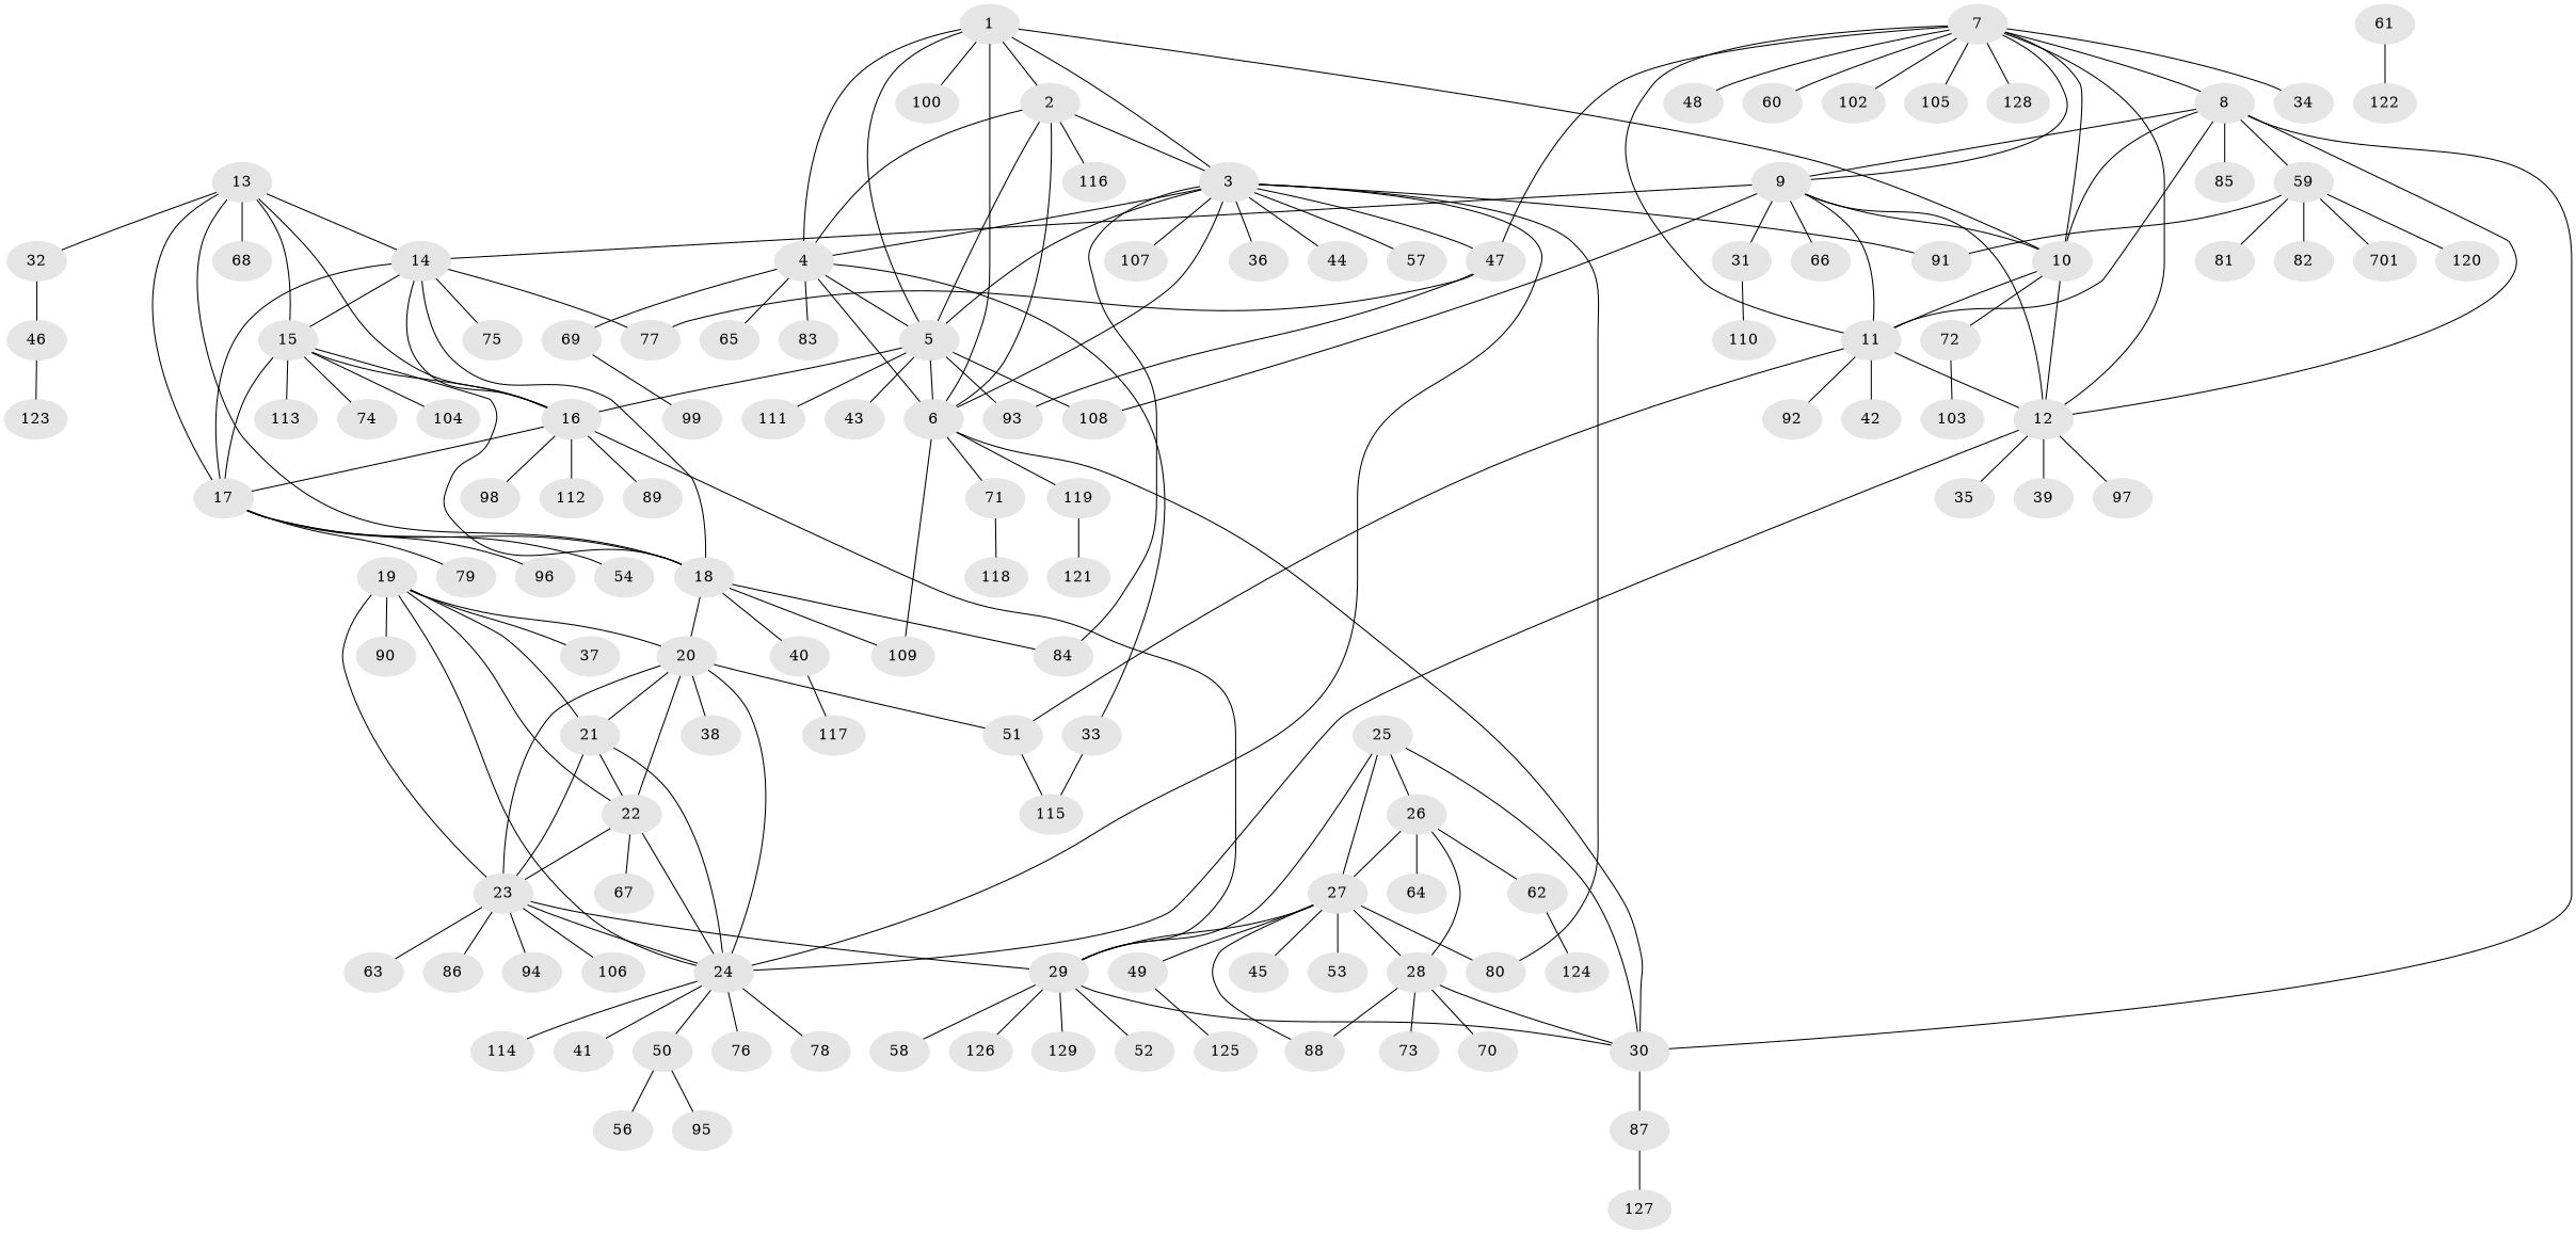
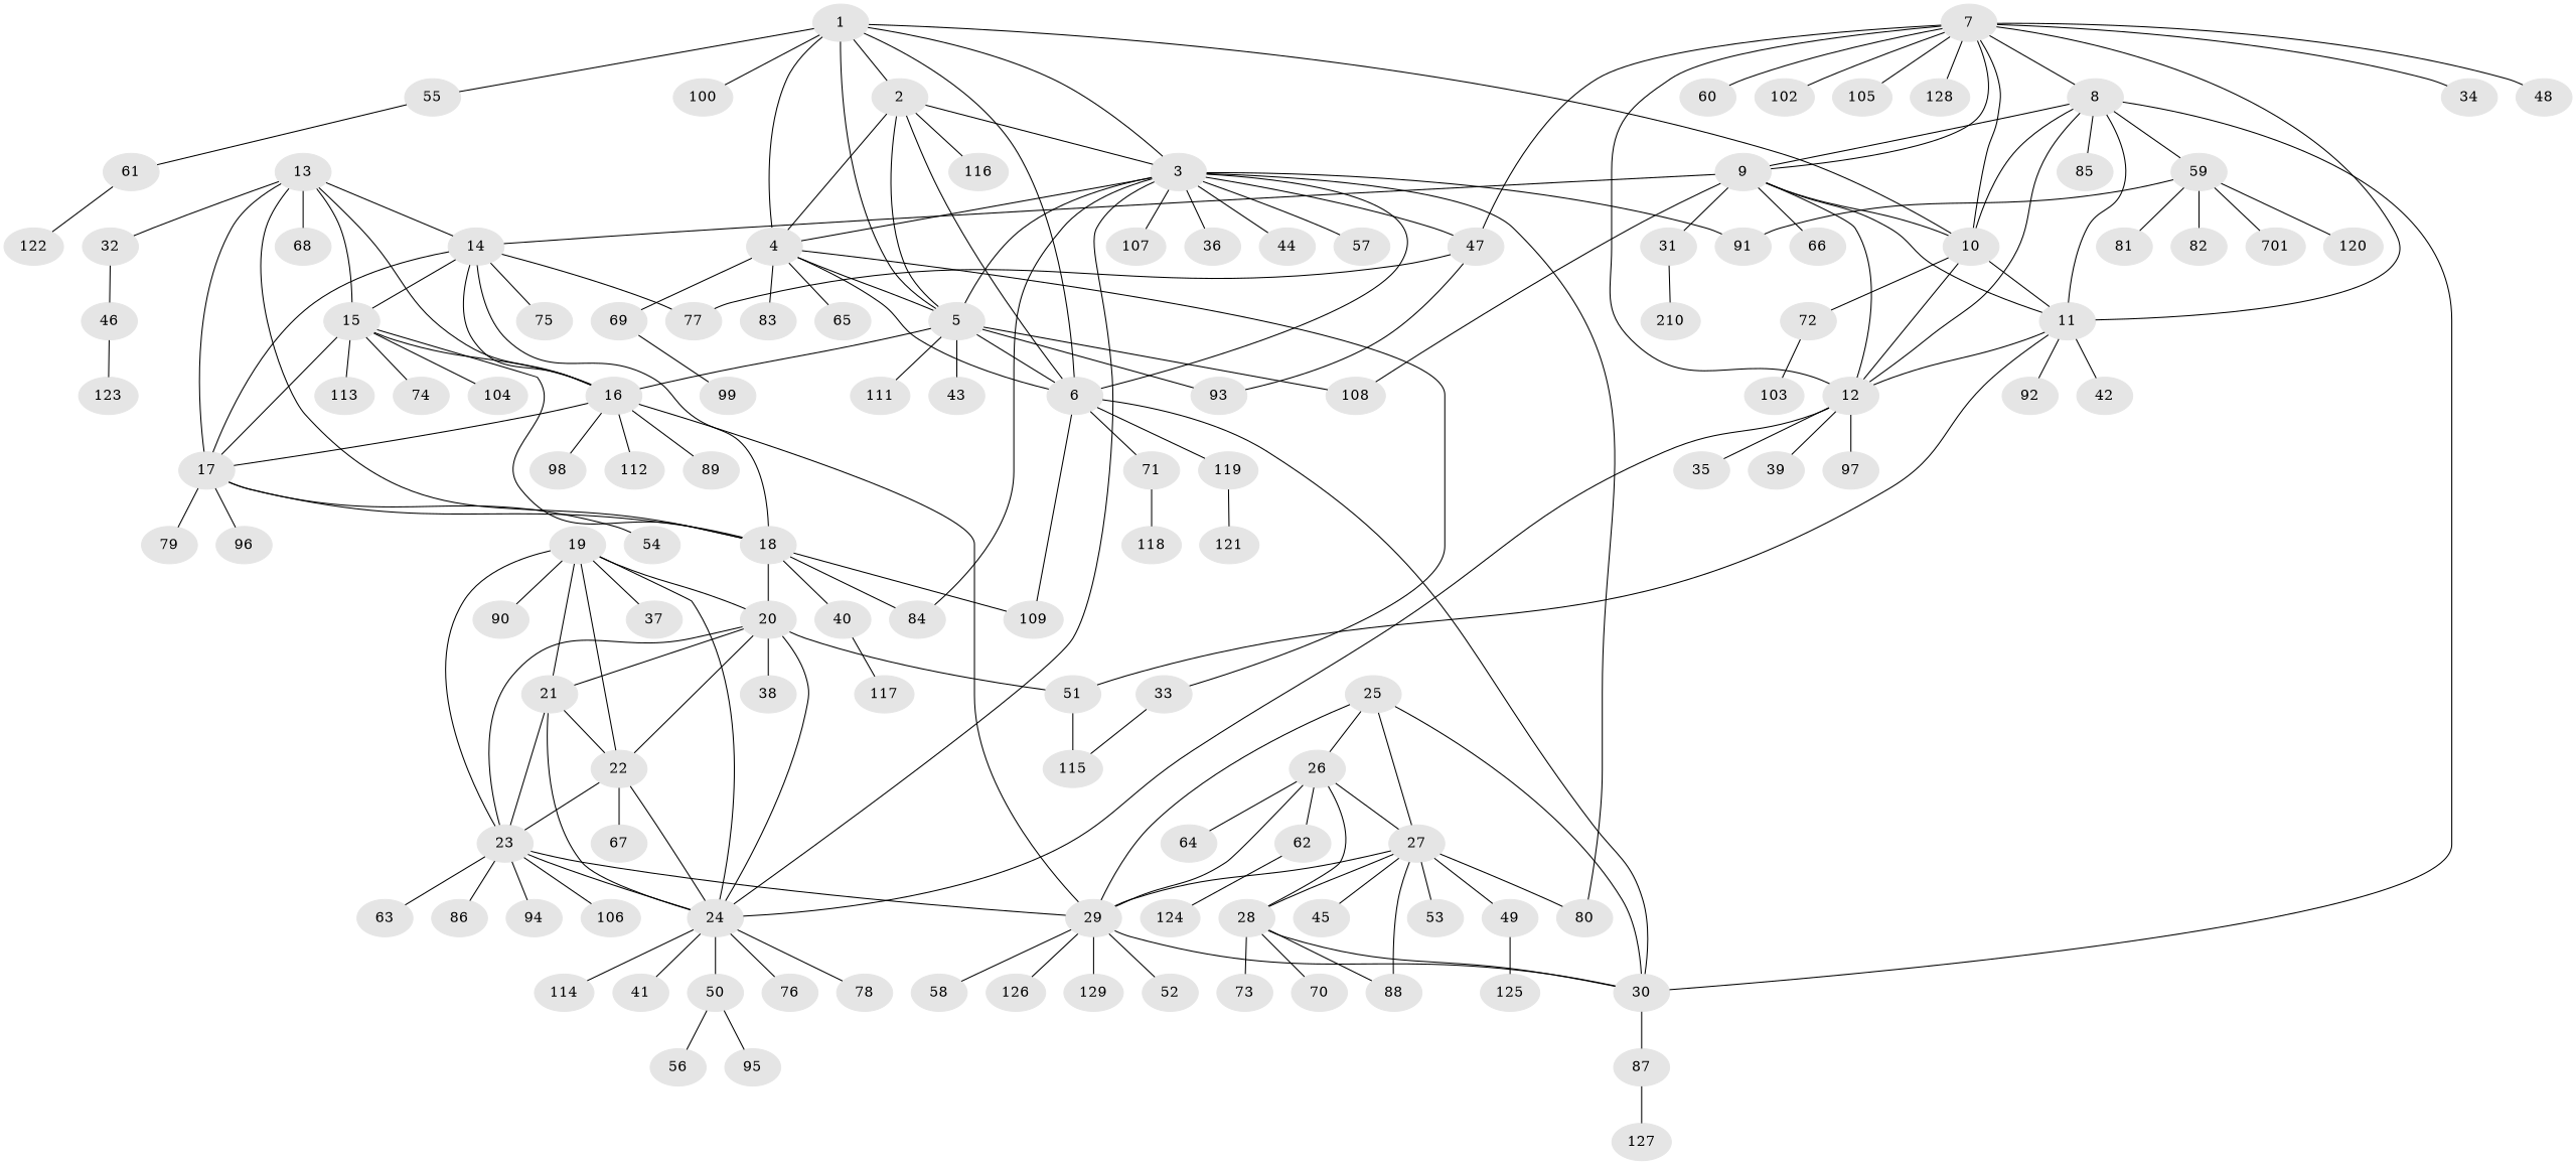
  graph {
    node [color=gray90 style=filled]
    1
    2
    3
    4
    5
    6
    10
+   55
    100
    116
    24
    36
    44
    47
    57
    80
    84
    91
    107
    33
    65
    69
    83
    16
    43
    93
    108
    111
    30
    71
    109
    119
    11
    12
    72
    61
    41
    50
    76
    78
    114
    77
    115
    99
    17
    29
    89
    98
    112
    87
    118
    121
    7
    8
    9
    34
    48
    60
    102
    105
    128
    59
    85
    14
    31
    66
    42
    51
    92
    35
    39
    97
    81
    82
    n75 [label=701]
    120
    15
    18
    75
-   110
+   110 [label=210]
    103
    13
    32
    68
    74
    104
    113
    54
    79
    96
    20
    40
    46
    52
    58
    126
    129
    21
    22
    23
    38
    117
    19
    37
    90
    67
    63
    86
    94
    106
    56
    95
    25
    26
    27
    28
    62
    64
    45
    49
    53
    88
    70
    73
    124
    125
    127
    123
    122
    1 -- 2
    1 -- 3
    1 -- 4
    1 -- 5
    1 -- 6
    1 -- 10
+   1 -- 55
    1 -- 100
    2 -- 3
    2 -- 4
    2 -- 5
    2 -- 6
    2 -- 116
    3 -- 4
    3 -- 5
    3 -- 6
    3 -- 24
    3 -- 36
    3 -- 44
    3 -- 47
    3 -- 57
    3 -- 80
    3 -- 84
    3 -- 91
    3 -- 107
    4 -- 5
    4 -- 6
    4 -- 33
    4 -- 65
    4 -- 69
    4 -- 83
    5 -- 6
    5 -- 16
    5 -- 43
    5 -- 93
    5 -- 108
    5 -- 111
    6 -- 30
    6 -- 71
    6 -- 109
    6 -- 119
    10 -- 11
    10 -- 12
    10 -- 72
+   55 -- 61
    24 -- 41
    24 -- 50
    24 -- 76
    24 -- 78
    24 -- 114
    47 -- 93
    47 -- 77
    33 -- 115
    69 -- 99
    16 -- 17
    16 -- 29
    16 -- 89
    16 -- 98
    16 -- 112
    30 -- 87
    71 -- 118
    119 -- 121
    11 -- 12
    11 -- 42
    11 -- 51
    11 -- 92
    12 -- 24
    12 -- 35
    12 -- 39
    12 -- 97
    72 -- 103
    61 -- 122
    50 -- 56
    50 -- 95
    17 -- 18
    17 -- 54
    17 -- 79
    17 -- 96
    29 -- 30
    29 -- 52
    29 -- 58
    29 -- 126
    29 -- 129
    87 -- 127
    7 -- 10
    7 -- 47
    7 -- 11
    7 -- 12
    7 -- 8
    7 -- 9
    7 -- 34
    7 -- 48
    7 -- 60
    7 -- 102
    7 -- 105
    7 -- 128
    8 -- 10
    8 -- 30
    8 -- 11
    8 -- 12
    8 -- 9
    8 -- 59
    8 -- 85
    9 -- 10
    9 -- 108
    9 -- 11
    9 -- 12
    9 -- 14
    9 -- 31
    9 -- 66
    59 -- 91
    59 -- 81
    59 -- 82
    59 -- n75
    59 -- 120
    14 -- 16
    14 -- 77
    14 -- 17
    14 -- 15
    14 -- 18
    14 -- 75
    31 -- 110
    51 -- 115
    15 -- 16
    15 -- 17
    15 -- 18
    15 -- 74
    15 -- 104
    15 -- 113
    18 -- 84
    18 -- 109
    18 -- 20
    18 -- 40
    13 -- 16
    13 -- 17
    13 -- 14
    13 -- 15
    13 -- 18
    13 -- 32
    13 -- 68
    32 -- 46
    20 -- 24
    20 -- 51
    20 -- 21
    20 -- 22
    20 -- 23
    20 -- 38
    40 -- 117
    46 -- 123
    21 -- 24
    21 -- 22
    21 -- 23
    22 -- 24
    22 -- 23
    22 -- 67
    23 -- 24
    23 -- 29
    23 -- 63
    23 -- 86
    23 -- 94
    23 -- 106
    19 -- 24
    19 -- 20
    19 -- 21
    19 -- 22
    19 -- 23
    19 -- 37
    19 -- 90
    25 -- 30
    25 -- 29
    25 -- 26
    25 -- 27
+   26 -- 29
    26 -- 27
    26 -- 28
    26 -- 62
    26 -- 64
    27 -- 80
    27 -- 29
    27 -- 28
    27 -- 45
    27 -- 49
    27 -- 53
    27 -- 88
    28 -- 30
    28 -- 88
    28 -- 70
    28 -- 73
    62 -- 124
    49 -- 125
  }
